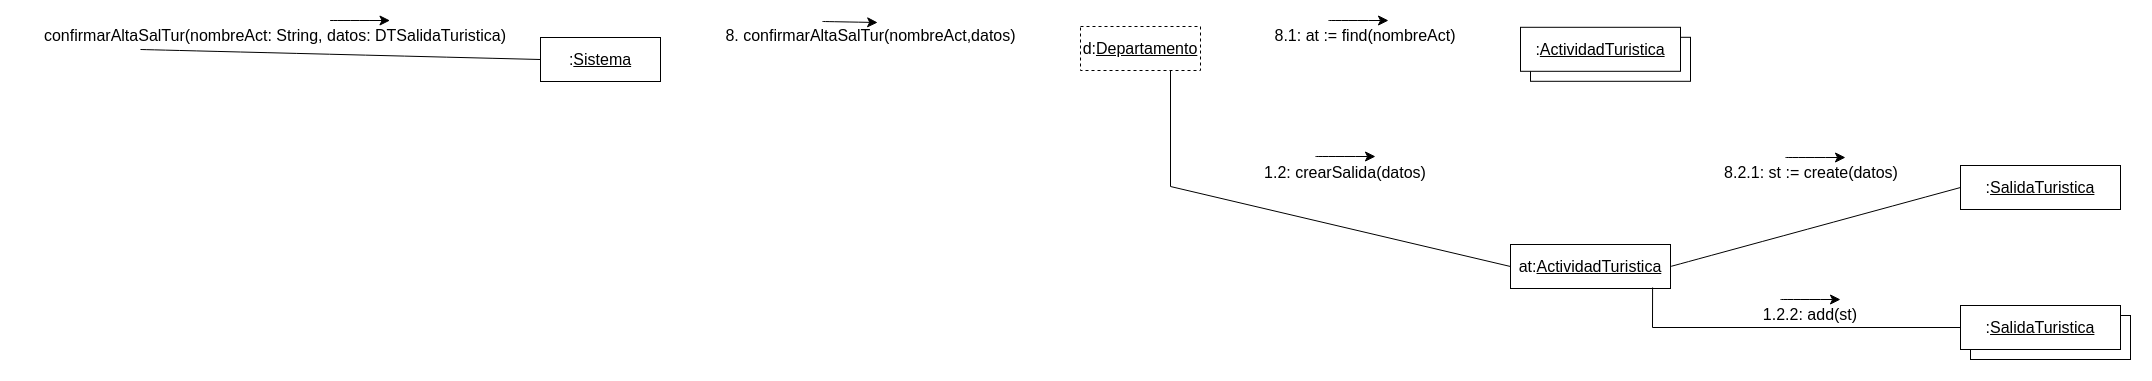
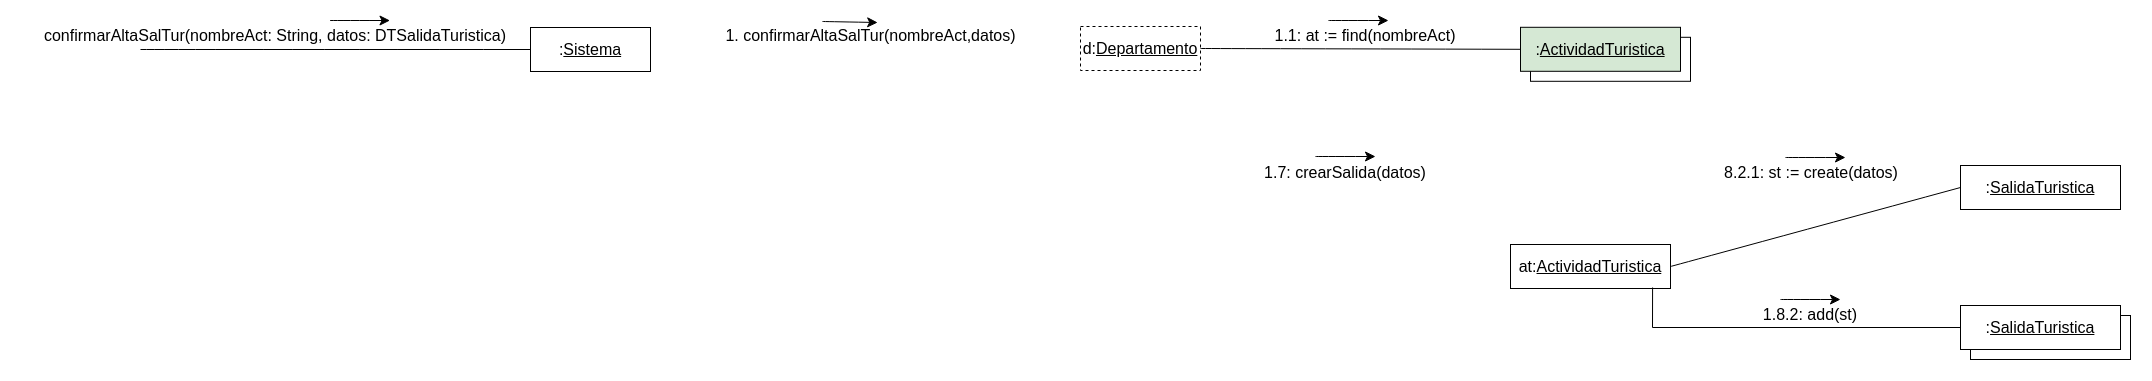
  <mxCell id="0" />
  <mxCell id="1" parent="0" />
  <mxCell id="2" value="d:&lt;u&gt;Departamento&lt;/u&gt;" style="rounded=0;whiteSpace=wrap;html=1;fontSize=16;dashed=1;" vertex="1" parent="1"><mxGeometry x="1080" y="26" width="120" height="44" as="geometry" /></mxCell>
  <mxCell id="3" value="" style="rounded=0;whiteSpace=wrap;html=1;fontSize=16;" vertex="1" parent="1"><mxGeometry x="1530" y="36.8" width="160" height="44" as="geometry" /></mxCell>
- <mxCell id="4" value=":&lt;u&gt;ActividadTuristica&lt;/u&gt;" style="rounded=0;whiteSpace=wrap;html=1;fontSize=16;" vertex="1" parent="1"><mxGeometry x="1520" y="26.8" width="160" height="44" as="geometry" /></mxCell>
- <mxCell id="6" value="8.1: at := find(nombreAct)" style="text;html=1;strokeColor=none;fillColor=none;align=center;verticalAlign=middle;whiteSpace=wrap;rounded=0;fontSize=16;" vertex="1" parent="1"><mxGeometry x="1250" y="20" width="230" height="30" as="geometry" /></mxCell>
+ <mxCell id="4" value=":&lt;u&gt;ActividadTuristica&lt;/u&gt;" style="rounded=0;whiteSpace=wrap;html=1;fontSize=16;fillColor=#d5e8d4;" vertex="1" parent="1"><mxGeometry x="1520" y="26.8" width="160" height="44" as="geometry" /></mxCell>
+ <mxCell id="5" value="" style="endArrow=none;html=1;rounded=0;fontSize=12;startSize=8;endSize=8;curved=1;exitX=1;exitY=0.5;exitDx=0;exitDy=0;entryX=0;entryY=0.5;entryDx=0;entryDy=0;" edge="1" parent="1" source="2" target="4"><mxGeometry width="50" height="50" relative="1" as="geometry"><mxPoint x="1260" y="48" as="sourcePoint" /><mxPoint x="1420" y="-83.2" as="targetPoint" /></mxGeometry></mxCell>
+ <mxCell id="6" value="1.1: at := find(nombreAct)" style="text;html=1;strokeColor=none;fillColor=none;align=center;verticalAlign=middle;whiteSpace=wrap;rounded=0;fontSize=16;" vertex="1" parent="1"><mxGeometry x="1250" y="20" width="230" height="30" as="geometry" /></mxCell>
  <mxCell id="7" value="" style="endArrow=classic;html=1;rounded=0;fontSize=12;startSize=8;endSize=8;curved=1;" edge="1" parent="1"><mxGeometry width="50" height="50" relative="1" as="geometry"><mxPoint x="1328" y="20" as="sourcePoint" /><mxPoint x="1388" y="20" as="targetPoint" /></mxGeometry></mxCell>
  <mxCell id="8" value="" style="rounded=0;whiteSpace=wrap;html=1;fontSize=16;" vertex="1" parent="1"><mxGeometry x="1970" y="315" width="160" height="44" as="geometry" /></mxCell>
  <mxCell id="9" value="at:&lt;u&gt;ActividadTuristica&lt;/u&gt;" style="rounded=0;whiteSpace=wrap;html=1;fontSize=16;" vertex="1" parent="1"><mxGeometry x="1510" y="244" width="160" height="44" as="geometry" /></mxCell>
  <mxCell id="10" value=":&lt;u&gt;SalidaTuristica&lt;/u&gt;" style="rounded=0;whiteSpace=wrap;html=1;fontSize=16;" vertex="1" parent="1"><mxGeometry x="1960" y="165" width="160" height="44" as="geometry" /></mxCell>
  <mxCell id="11" value="" style="endArrow=none;html=1;rounded=0;fontSize=12;startSize=8;endSize=8;curved=1;entryX=0;entryY=0.5;entryDx=0;entryDy=0;exitX=1;exitY=0.5;exitDx=0;exitDy=0;" edge="1" parent="1" source="9" target="10"><mxGeometry width="50" height="50" relative="1" as="geometry"><mxPoint x="1700" y="215" as="sourcePoint" /><mxPoint x="1750" y="165" as="targetPoint" /></mxGeometry></mxCell>
  <mxCell id="12" value="8.2.1: st := create(datos)" style="text;html=1;strokeColor=none;fillColor=none;align=center;verticalAlign=middle;whiteSpace=wrap;rounded=0;fontSize=16;" vertex="1" parent="1"><mxGeometry x="1676" y="157" width="270" height="30" as="geometry" /></mxCell>
  <mxCell id="13" value="" style="endArrow=classic;html=1;rounded=0;fontSize=12;startSize=8;endSize=8;curved=1;" edge="1" parent="1"><mxGeometry width="50" height="50" relative="1" as="geometry"><mxPoint x="1785" y="157" as="sourcePoint" /><mxPoint x="1845" y="157" as="targetPoint" /></mxGeometry></mxCell>
  <mxCell id="14" value=":&lt;u&gt;SalidaTuristica&lt;/u&gt;" style="rounded=0;whiteSpace=wrap;html=1;fontSize=16;" vertex="1" parent="1"><mxGeometry x="1960" y="305" width="160" height="44" as="geometry" /></mxCell>
  <mxCell id="15" value="" style="endArrow=none;html=1;rounded=0;fontSize=12;startSize=8;endSize=8;entryX=0.888;entryY=0.977;entryDx=0;entryDy=0;entryPerimeter=0;exitX=0;exitY=0.5;exitDx=0;exitDy=0;" edge="1" parent="1" source="14" target="9"><mxGeometry width="50" height="50" relative="1" as="geometry"><mxPoint x="1860" y="295" as="sourcePoint" /><mxPoint x="1910" y="245" as="targetPoint" /><Array as="points"><mxPoint x="1652" y="327" /></Array></mxGeometry></mxCell>
- <mxCell id="16" value="1.2.2: add(st)" style="text;html=1;strokeColor=none;fillColor=none;align=center;verticalAlign=middle;whiteSpace=wrap;rounded=0;fontSize=16;" vertex="1" parent="1"><mxGeometry x="1660" y="299" width="300" height="30" as="geometry" /></mxCell>
+ <mxCell id="16" value="1.8.2: add(st)" style="text;html=1;strokeColor=none;fillColor=none;align=center;verticalAlign=middle;whiteSpace=wrap;rounded=0;fontSize=16;" vertex="1" parent="1"><mxGeometry x="1660" y="299" width="300" height="30" as="geometry" /></mxCell>
  <mxCell id="17" value="" style="endArrow=classic;html=1;rounded=0;fontSize=12;startSize=8;endSize=8;curved=1;" edge="1" parent="1"><mxGeometry width="50" height="50" relative="1" as="geometry"><mxPoint x="1780" y="299" as="sourcePoint" /><mxPoint x="1840" y="299" as="targetPoint" /></mxGeometry></mxCell>
- <mxCell id="18" value=":&lt;u&gt;Sistema&lt;/u&gt;" style="rounded=0;whiteSpace=wrap;html=1;fontSize=16;" vertex="1" parent="1"><mxGeometry x="540" y="37" width="120" height="44" as="geometry" /></mxCell>
+ <mxCell id="18" value=":&lt;u&gt;Sistema&lt;/u&gt;" style="rounded=0;whiteSpace=wrap;html=1;fontSize=16;" vertex="1" parent="1"><mxGeometry x="530" y="27" width="120" height="44" as="geometry" /></mxCell>
  <mxCell id="19" value="" style="endArrow=none;html=1;rounded=0;fontSize=12;startSize=8;endSize=8;curved=1;entryX=0;entryY=0.5;entryDx=0;entryDy=0;" edge="1" parent="1" target="18"><mxGeometry width="50" height="50" relative="1" as="geometry"><mxPoint x="140" y="49" as="sourcePoint" /><mxPoint x="570" y="-3" as="targetPoint" /></mxGeometry></mxCell>
  <mxCell id="20" value="confirmarAltaSalTur(nombreAct: String, datos: DTSalidaTuristica)" style="text;html=1;strokeColor=none;fillColor=none;align=center;verticalAlign=middle;whiteSpace=wrap;rounded=0;fontSize=16;" vertex="1" parent="1"><mxGeometry x="20" y="20" width="510" height="30" as="geometry" /></mxCell>
  <mxCell id="21" value="" style="endArrow=classic;html=1;rounded=0;fontSize=12;startSize=8;endSize=8;curved=1;" edge="1" parent="1"><mxGeometry width="50" height="50" relative="1" as="geometry"><mxPoint x="329.5" y="20" as="sourcePoint" /><mxPoint x="389.5" y="20" as="targetPoint" /></mxGeometry></mxCell>
- <mxCell id="22" value="8. confirmarAltaSalTur(nombreAct,datos)" style="text;html=1;strokeColor=none;fillColor=none;align=center;verticalAlign=middle;whiteSpace=wrap;rounded=0;fontSize=16;" vertex="1" parent="1"><mxGeometry x="700" y="20" width="341" height="30" as="geometry" /></mxCell>
+ <mxCell id="22" value="1. confirmarAltaSalTur(nombreAct,datos)" style="text;html=1;strokeColor=none;fillColor=none;align=center;verticalAlign=middle;whiteSpace=wrap;rounded=0;fontSize=16;" vertex="1" parent="1"><mxGeometry x="700" y="20" width="341" height="30" as="geometry" /></mxCell>
  <mxCell id="23" value="" style="endArrow=classic;html=1;rounded=0;fontSize=12;startSize=8;endSize=8;curved=1;entryX=0.367;entryY=0.067;entryDx=0;entryDy=0;entryPerimeter=0;" edge="1" parent="1"><mxGeometry width="50" height="50" relative="1" as="geometry"><mxPoint x="822" y="21" as="sourcePoint" /><mxPoint x="877.147" y="22.01" as="targetPoint" /></mxGeometry></mxCell>
- <mxCell id="24" value="" style="endArrow=none;html=1;rounded=0;fontSize=12;startSize=8;endSize=8;entryX=0.75;entryY=1;entryDx=0;entryDy=0;exitX=0;exitY=0.5;exitDx=0;exitDy=0;" edge="1" parent="1" source="9" target="2"><mxGeometry width="50" height="50" relative="1" as="geometry"><mxPoint x="1450" y="367" as="sourcePoint" /><mxPoint x="1500" y="317" as="targetPoint" /><Array as="points"><mxPoint x="1170" y="186" /></Array></mxGeometry></mxCell>
- <mxCell id="25" value="1.2: crearSalida(datos)" style="text;html=1;strokeColor=none;fillColor=none;align=center;verticalAlign=middle;whiteSpace=wrap;rounded=0;fontSize=16;" vertex="1" parent="1"><mxGeometry x="1180" y="157" width="330" height="30" as="geometry" /></mxCell>
+ <mxCell id="25" value="1.7: crearSalida(datos)" style="text;html=1;strokeColor=none;fillColor=none;align=center;verticalAlign=middle;whiteSpace=wrap;rounded=0;fontSize=16;" vertex="1" parent="1"><mxGeometry x="1180" y="157" width="330" height="30" as="geometry" /></mxCell>
  <mxCell id="26" value="" style="endArrow=classic;html=1;rounded=0;fontSize=12;startSize=8;endSize=8;curved=1;" edge="1" parent="1"><mxGeometry width="50" height="50" relative="1" as="geometry"><mxPoint x="1315" y="156" as="sourcePoint" /><mxPoint x="1375" y="156" as="targetPoint" /></mxGeometry></mxCell>
